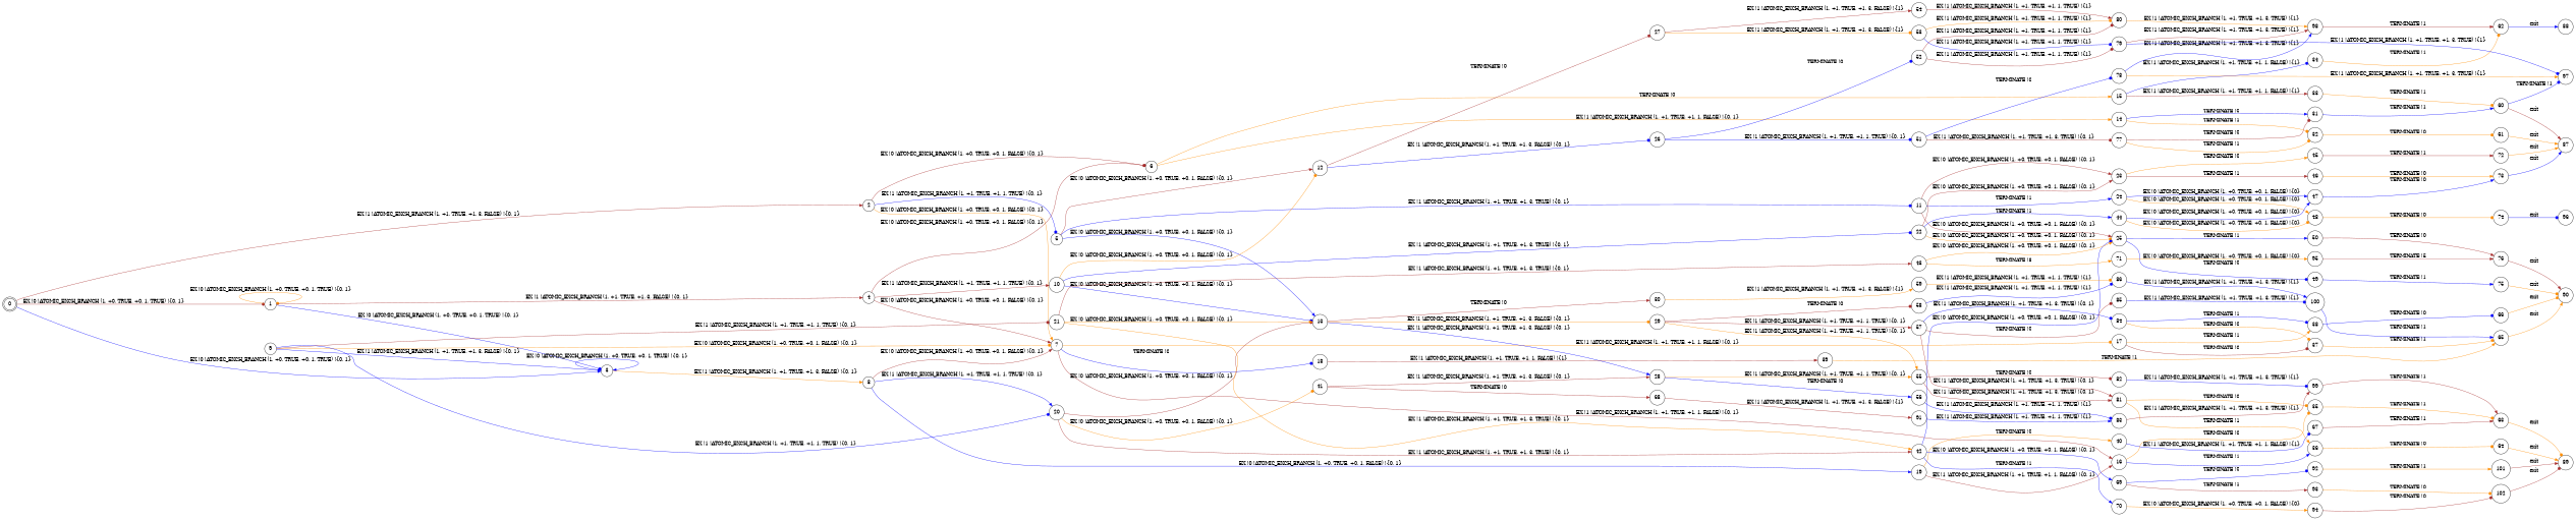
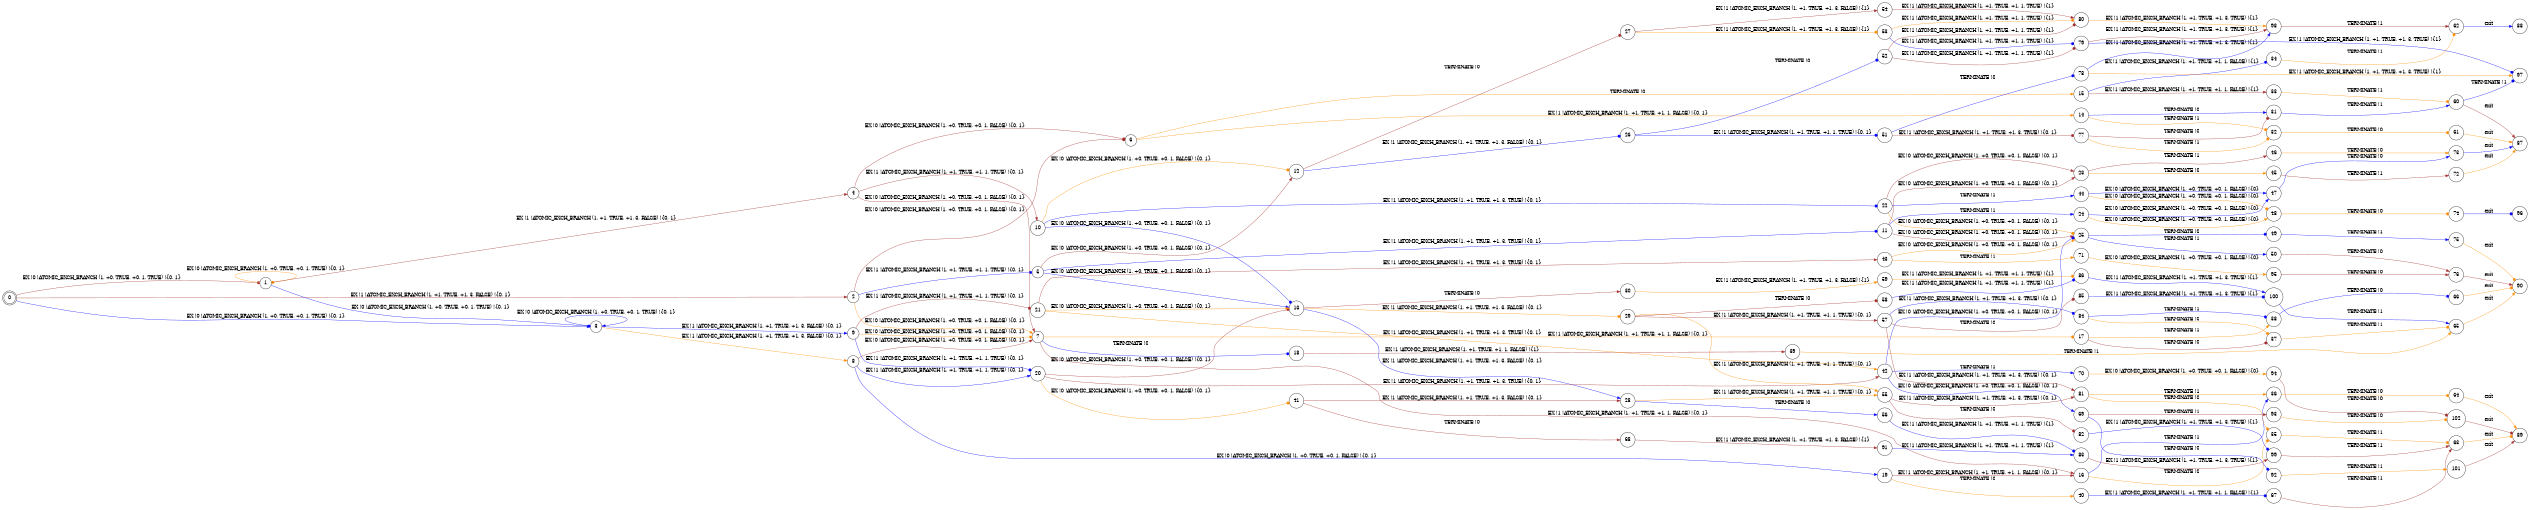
  digraph {
    rankdir=LR
    node [shape=circle]
    edge [arrowhead=normal color=darkorange]
    0 [peripheries=2]
    1
    2
    3
    4
    5
    6
    7
    8
    9
    10
    11
    12
    13
    14
    15
    16
    17
    18
    19
    20
    21
    22
    23
    24
    25
    26
    27
    28
    29
    30
    31
    32
    33
    34
    35
    36
    37
    38
    39
    40
    41
    42
    43
    44
    45
    46
    47
    48
    49
    50
    51
    52
    53
    54
    55
    56
    57
    58
    59
    60
    61
    62
    63
    64
    65
    66
    67
    68
    69
    70
    71
    72
    73
    74
    75
    76
    77
    78
    79
    80
    81
    82
    83
    84
    85
    86
    87
    97
    88
    89
    90
    91
    92
    93
    94
    95
    96
    98
    99
    100
    101
    102
    0 -> 1 [arrowhead=dot color=brown label="EX !0 !ATOMIC_EXCH_BRANCH (1, +0, TRUE, +0, 1, TRUE) !{0, 1}"]
    0 -> 2 [color=brown label="EX !1 !ATOMIC_EXCH_BRANCH (1, +1, TRUE, +1, 3, FALSE) !{0, 1}"]
    0 -> 3 [color=blue label="EX !0 !ATOMIC_EXCH_BRANCH (1, +0, TRUE, +0, 1, TRUE) !{0, 1}"]
    1 -> 1 [arrowhead=dot label="EX !0 !ATOMIC_EXCH_BRANCH (1, +0, TRUE, +0, 1, TRUE) !{0, 1}"]
    1 -> 3 [arrowhead=dot color=blue label="EX !0 !ATOMIC_EXCH_BRANCH (1, +0, TRUE, +0, 1, TRUE) !{0, 1}"]
    1 -> 4 [color=brown label="EX !1 !ATOMIC_EXCH_BRANCH (1, +1, TRUE, +1, 3, FALSE) !{0, 1}"]
    2 -> 5 [arrowhead=dot color=blue label="EX !1 !ATOMIC_EXCH_BRANCH (1, +1, TRUE, +1, 1, TRUE) !{0, 1}"]
    2 -> 6 [arrowhead=dot color=brown label="EX !0 !ATOMIC_EXCH_BRANCH (1, +0, TRUE, +0, 1, FALSE) !{0, 1}"]
    2 -> 7 [label="EX !0 !ATOMIC_EXCH_BRANCH (1, +0, TRUE, +0, 1, FALSE) !{0, 1}"]
    3 -> 3 [color=blue label="EX !0 !ATOMIC_EXCH_BRANCH (1, +0, TRUE, +0, 1, TRUE) !{0, 1}"]
    3 -> 8 [label="EX !1 !ATOMIC_EXCH_BRANCH (1, +1, TRUE, +1, 3, FALSE) !{0, 1}"]
-   9 -> 3 [color=blue label="EX !1 !ATOMIC_EXCH_BRANCH (1, +1, TRUE, +1, 3, FALSE) !{0, 1}"]
+   3 -> 9 [color=blue label="EX !1 !ATOMIC_EXCH_BRANCH (1, +1, TRUE, +1, 3, FALSE) !{0, 1}"]
    4 -> 6 [arrowhead=dot color=brown label="EX !0 !ATOMIC_EXCH_BRANCH (1, +0, TRUE, +0, 1, FALSE) !{0, 1}"]
    4 -> 7 [color=brown label="EX !0 !ATOMIC_EXCH_BRANCH (1, +0, TRUE, +0, 1, FALSE) !{0, 1}"]
    4 -> 10 [color=brown label="EX !1 !ATOMIC_EXCH_BRANCH (1, +1, TRUE, +1, 1, TRUE) !{0, 1}"]
    5 -> 11 [arrowhead=dot color=blue label="EX !1 !ATOMIC_EXCH_BRANCH (1, +1, TRUE, +1, 3, TRUE) !{0, 1}"]
    5 -> 12 [color=brown label="EX !0 !ATOMIC_EXCH_BRANCH (1, +0, TRUE, +0, 1, FALSE) !{0, 1}"]
    5 -> 13 [color=blue label="EX !0 !ATOMIC_EXCH_BRANCH (1, +0, TRUE, +0, 1, FALSE) !{0, 1}"]
    6 -> 14 [label="EX !1 !ATOMIC_EXCH_BRANCH (1, +1, TRUE, +1, 1, FALSE) !{0, 1}"]
    6 -> 15 [label="TERMINATE !0"]
    7 -> 16 [color=brown label="EX !1 !ATOMIC_EXCH_BRANCH (1, +1, TRUE, +1, 1, FALSE) !{0, 1}"]
    7 -> 17 [arrowhead=dot label="EX !1 !ATOMIC_EXCH_BRANCH (1, +1, TRUE, +1, 1, FALSE) !{0, 1}"]
    7 -> 18 [arrowhead=dot color=blue label="TERMINATE !0"]
    8 -> 7 [color=brown label="EX !0 !ATOMIC_EXCH_BRANCH (1, +0, TRUE, +0, 1, FALSE) !{0, 1}"]
    8 -> 19 [color=blue label="EX !0 !ATOMIC_EXCH_BRANCH (1, +0, TRUE, +0, 1, FALSE) !{0, 1}"]
    8 -> 20 [color=blue label="EX !1 !ATOMIC_EXCH_BRANCH (1, +1, TRUE, +1, 1, TRUE) !{0, 1}"]
    9 -> 7 [arrowhead=dot label="EX !0 !ATOMIC_EXCH_BRANCH (1, +0, TRUE, +0, 1, FALSE) !{0, 1}"]
    9 -> 20 [arrowhead=dot color=blue label="EX !1 !ATOMIC_EXCH_BRANCH (1, +1, TRUE, +1, 1, TRUE) !{0, 1}"]
    9 -> 21 [arrowhead=dot color=brown label="EX !1 !ATOMIC_EXCH_BRANCH (1, +1, TRUE, +1, 1, TRUE) !{0, 1}"]
    10 -> 12 [arrowhead=dot label="EX !0 !ATOMIC_EXCH_BRANCH (1, +0, TRUE, +0, 1, FALSE) !{0, 1}"]
    10 -> 13 [arrowhead=dot color=blue label="EX !0 !ATOMIC_EXCH_BRANCH (1, +0, TRUE, +0, 1, FALSE) !{0, 1}"]
    10 -> 22 [arrowhead=dot color=blue label="EX !1 !ATOMIC_EXCH_BRANCH (1, +1, TRUE, +1, 3, TRUE) !{0, 1}"]
    11 -> 23 [color=brown label="EX !0 !ATOMIC_EXCH_BRANCH (1, +0, TRUE, +0, 1, FALSE) !{0, 1}"]
    11 -> 24 [color=blue label="TERMINATE !1"]
    11 -> 25 [color=brown label="EX !0 !ATOMIC_EXCH_BRANCH (1, +0, TRUE, +0, 1, FALSE) !{0, 1}"]
    12 -> 26 [arrowhead=dot color=blue label="EX !1 !ATOMIC_EXCH_BRANCH (1, +1, TRUE, +1, 3, FALSE) !{0, 1}"]
    12 -> 27 [arrowhead=dot color=brown label="TERMINATE !0"]
    13 -> 28 [color=blue label="EX !1 !ATOMIC_EXCH_BRANCH (1, +1, TRUE, +1, 3, FALSE) !{0, 1}"]
    13 -> 29 [arrowhead=dot label="EX !1 !ATOMIC_EXCH_BRANCH (1, +1, TRUE, +1, 3, FALSE) !{0, 1}"]
    13 -> 30 [color=brown label="TERMINATE !0"]
    14 -> 31 [color=blue label="TERMINATE !0"]
    14 -> 32 [arrowhead=dot label="TERMINATE !1"]
    15 -> 33 [color=brown label="EX !1 !ATOMIC_EXCH_BRANCH (1, +1, TRUE, +1, 1, FALSE) !{1}"]
    15 -> 34 [arrowhead=dot color=blue label="EX !1 !ATOMIC_EXCH_BRANCH (1, +1, TRUE, +1, 1, FALSE) !{1}"]
    16 -> 35 [arrowhead=dot label="TERMINATE !0"]
    16 -> 36 [color=blue label="TERMINATE !1"]
    17 -> 37 [arrowhead=dot color=brown label="TERMINATE !0"]
    17 -> 38 [label="TERMINATE !1"]
    18 -> 39 [color=brown label="EX !1 !ATOMIC_EXCH_BRANCH (1, +1, TRUE, +1, 1, FALSE) !{1}"]
    19 -> 16 [color=brown label="EX !1 !ATOMIC_EXCH_BRANCH (1, +1, TRUE, +1, 1, FALSE) !{0, 1}"]
    19 -> 40 [label="TERMINATE !0"]
    20 -> 13 [arrowhead=dot color=brown label="EX !0 !ATOMIC_EXCH_BRANCH (1, +0, TRUE, +0, 1, FALSE) !{0, 1}"]
    20 -> 41 [arrowhead=dot label="EX !0 !ATOMIC_EXCH_BRANCH (1, +0, TRUE, +0, 1, FALSE) !{0, 1}"]
    20 -> 42 [color=brown label="EX !1 !ATOMIC_EXCH_BRANCH (1, +1, TRUE, +1, 3, TRUE) !{0, 1}"]
    21 -> 13 [label="EX !0 !ATOMIC_EXCH_BRANCH (1, +0, TRUE, +0, 1, FALSE) !{0, 1}"]
    21 -> 42 [label="EX !1 !ATOMIC_EXCH_BRANCH (1, +1, TRUE, +1, 3, TRUE) !{0, 1}"]
    21 -> 43 [color=brown label="EX !1 !ATOMIC_EXCH_BRANCH (1, +1, TRUE, +1, 3, TRUE) !{0, 1}"]
    22 -> 23 [color=brown label="EX !0 !ATOMIC_EXCH_BRANCH (1, +0, TRUE, +0, 1, FALSE) !{0, 1}"]
    22 -> 25 [arrowhead=dot label="EX !0 !ATOMIC_EXCH_BRANCH (1, +0, TRUE, +0, 1, FALSE) !{0, 1}"]
    22 -> 44 [color=blue label="TERMINATE !1"]
    23 -> 45 [label="TERMINATE !0"]
    23 -> 46 [color=brown label="TERMINATE !1"]
    24 -> 47 [color=blue label="EX !0 !ATOMIC_EXCH_BRANCH (1, +0, TRUE, +0, 1, FALSE) !{0}"]
    24 -> 48 [label="EX !0 !ATOMIC_EXCH_BRANCH (1, +0, TRUE, +0, 1, FALSE) !{0}"]
    25 -> 49 [arrowhead=dot color=blue label="TERMINATE !0"]
    25 -> 50 [color=blue label="TERMINATE !1"]
    26 -> 51 [arrowhead=dot color=blue label="EX !1 !ATOMIC_EXCH_BRANCH (1, +1, TRUE, +1, 1, TRUE) !{0, 1}"]
    26 -> 52 [arrowhead=dot color=blue label="TERMINATE !0"]
    27 -> 53 [arrowhead=dot label="EX !1 !ATOMIC_EXCH_BRANCH (1, +1, TRUE, +1, 3, FALSE) !{1}"]
    27 -> 54 [color=brown label="EX !1 !ATOMIC_EXCH_BRANCH (1, +1, TRUE, +1, 3, FALSE) !{1}"]
    28 -> 55 [label="EX !1 !ATOMIC_EXCH_BRANCH (1, +1, TRUE, +1, 1, TRUE) !{0, 1}"]
    28 -> 56 [color=blue label="TERMINATE !0"]
    29 -> 55 [label="EX !1 !ATOMIC_EXCH_BRANCH (1, +1, TRUE, +1, 1, TRUE) !{0, 1}"]
    29 -> 57 [color=brown label="EX !1 !ATOMIC_EXCH_BRANCH (1, +1, TRUE, +1, 1, TRUE) !{0, 1}"]
    29 -> 58 [arrowhead=dot color=brown label="TERMINATE !0"]
    30 -> 59 [label="EX !1 !ATOMIC_EXCH_BRANCH (1, +1, TRUE, +1, 3, FALSE) !{1}"]
    31 -> 60 [color=blue label="TERMINATE !1"]
    32 -> 61 [arrowhead=dot label="TERMINATE !0"]
    33 -> 60 [arrowhead=dot label="TERMINATE !1"]
    34 -> 62 [arrowhead=dot label="TERMINATE !1"]
    35 -> 63 [arrowhead=dot label="TERMINATE !1"]
    36 -> 64 [arrowhead=dot label="TERMINATE !0"]
    37 -> 65 [arrowhead=dot label="TERMINATE !1"]
    38 -> 66 [arrowhead=dot color=blue label="TERMINATE !0"]
    39 -> 65 [label="TERMINATE !1"]
    40 -> 67 [arrowhead=dot color=blue label="EX !1 !ATOMIC_EXCH_BRANCH (1, +1, TRUE, +1, 1, FALSE) !{1}"]
    41 -> 28 [color=brown label="EX !1 !ATOMIC_EXCH_BRANCH (1, +1, TRUE, +1, 3, FALSE) !{0, 1}"]
    41 -> 68 [color=brown label="TERMINATE !0"]
    42 -> 25 [arrowhead=dot color=blue label="EX !0 !ATOMIC_EXCH_BRANCH (1, +0, TRUE, +0, 1, FALSE) !{0, 1}"]
    42 -> 69 [color=blue label="EX !0 !ATOMIC_EXCH_BRANCH (1, +0, TRUE, +0, 1, FALSE) !{0, 1}"]
    42 -> 70 [color=blue label="TERMINATE !1"]
    43 -> 25 [label="EX !0 !ATOMIC_EXCH_BRANCH (1, +0, TRUE, +0, 1, FALSE) !{0, 1}"]
-   43 -> 71 [label="TERMINATE !8"]
+   43 -> 71 [label="TERMINATE !1"]
    44 -> 47 [color=blue label="EX !0 !ATOMIC_EXCH_BRANCH (1, +0, TRUE, +0, 1, FALSE) !{0}"]
    44 -> 48 [arrowhead=dot label="EX !0 !ATOMIC_EXCH_BRANCH (1, +0, TRUE, +0, 1, FALSE) !{0}"]
    45 -> 72 [color=brown label="TERMINATE !1"]
    46 -> 73 [label="TERMINATE !0"]
    47 -> 73 [color=blue label="TERMINATE !0"]
    48 -> 74 [arrowhead=dot label="TERMINATE !0"]
    49 -> 75 [color=blue label="TERMINATE !1"]
    50 -> 76 [color=brown label="TERMINATE !0"]
    51 -> 77 [arrowhead=dot color=brown label="EX !1 !ATOMIC_EXCH_BRANCH (1, +1, TRUE, +1, 3, TRUE) !{0, 1}"]
    51 -> 78 [arrowhead=dot color=blue label="TERMINATE !0"]
    52 -> 79 [arrowhead=dot color=brown label="EX !1 !ATOMIC_EXCH_BRANCH (1, +1, TRUE, +1, 1, TRUE) !{1}"]
    52 -> 80 [arrowhead=dot color=brown label="EX !1 !ATOMIC_EXCH_BRANCH (1, +1, TRUE, +1, 1, TRUE) !{1}"]
    53 -> 79 [arrowhead=dot color=blue label="EX !1 !ATOMIC_EXCH_BRANCH (1, +1, TRUE, +1, 1, TRUE) !{1}"]
    53 -> 80 [arrowhead=dot label="EX !1 !ATOMIC_EXCH_BRANCH (1, +1, TRUE, +1, 1, TRUE) !{1}"]
    54 -> 80 [color=brown label="EX !1 !ATOMIC_EXCH_BRANCH (1, +1, TRUE, +1, 1, TRUE) !{1}"]
    55 -> 81 [color=brown label="EX !1 !ATOMIC_EXCH_BRANCH (1, +1, TRUE, +1, 3, TRUE) !{0, 1}"]
    55 -> 82 [arrowhead=dot color=brown label="TERMINATE !0"]
    56 -> 83 [arrowhead=dot color=blue label="EX !1 !ATOMIC_EXCH_BRANCH (1, +1, TRUE, +1, 1, TRUE) !{1}"]
    57 -> 81 [color=brown label="EX !1 !ATOMIC_EXCH_BRANCH (1, +1, TRUE, +1, 3, TRUE) !{0, 1}"]
    57 -> 84 [arrowhead=dot color=blue label="EX !1 !ATOMIC_EXCH_BRANCH (1, +1, TRUE, +1, 3, TRUE) !{0, 1}"]
    57 -> 85 [arrowhead=dot color=brown label="TERMINATE !0"]
    58 -> 86 [arrowhead=dot color=blue label="EX !1 !ATOMIC_EXCH_BRANCH (1, +1, TRUE, +1, 1, TRUE) !{1}"]
    59 -> 86 [arrowhead=dot label="EX !1 !ATOMIC_EXCH_BRANCH (1, +1, TRUE, +1, 1, TRUE) !{1}"]
    60 -> 87 [color=brown label=exit]
    60 -> 97 [arrowhead=dot color=blue label="TERMINATE !1"]
    61 -> 87 [label=exit]
    62 -> 88 [color=blue label=exit]
    63 -> 89 [arrowhead=dot label=exit]
    64 -> 89 [label=exit]
    65 -> 90 [label=exit]
    66 -> 90 [arrowhead=dot label=exit]
    67 -> 63 [color=brown label="TERMINATE !1"]
    68 -> 91 [color=brown label="EX !1 !ATOMIC_EXCH_BRANCH (1, +1, TRUE, +1, 3, FALSE) !{1}"]
    69 -> 92 [arrowhead=dot color=blue label="TERMINATE !0"]
    69 -> 93 [color=brown label="TERMINATE !1"]
    70 -> 94 [label="EX !0 !ATOMIC_EXCH_BRANCH (1, +0, TRUE, +0, 1, FALSE) !{0}"]
    71 -> 95 [label="EX !0 !ATOMIC_EXCH_BRANCH (1, +0, TRUE, +0, 1, FALSE) !{0}"]
    72 -> 87 [label=exit]
    73 -> 87 [color=blue label=exit]
    74 -> 96 [arrowhead=dot color=blue label=exit]
    75 -> 90 [arrowhead=dot label=exit]
    76 -> 90 [color=brown label=exit]
    77 -> 31 [arrowhead=dot color=brown label="TERMINATE !0"]
    77 -> 32 [arrowhead=dot label="TERMINATE !1"]
    78 -> 97 [label="EX !1 !ATOMIC_EXCH_BRANCH (1, +1, TRUE, +1, 3, TRUE) !{1}"]
    78 -> 98 [color=blue label="EX !1 !ATOMIC_EXCH_BRANCH (1, +1, TRUE, +1, 3, TRUE) !{1}"]
    79 -> 97 [arrowhead=dot color=blue label="EX !1 !ATOMIC_EXCH_BRANCH (1, +1, TRUE, +1, 3, TRUE) !{1}"]
    79 -> 98 [color=brown label="EX !1 !ATOMIC_EXCH_BRANCH (1, +1, TRUE, +1, 3, TRUE) !{1}"]
    80 -> 98 [label="EX !1 !ATOMIC_EXCH_BRANCH (1, +1, TRUE, +1, 3, TRUE) !{1}"]
    81 -> 35 [arrowhead=dot label="TERMINATE !0"]
    81 -> 36 [label="TERMINATE !1"]
    82 -> 99 [arrowhead=dot color=blue label="EX !1 !ATOMIC_EXCH_BRANCH (1, +1, TRUE, +1, 3, TRUE) !{1}"]
    83 -> 99 [color=brown label="EX !1 !ATOMIC_EXCH_BRANCH (1, +1, TRUE, +1, 3, TRUE) !{1}"]
    84 -> 37 [arrowhead=dot label="TERMINATE !0"]
    84 -> 38 [arrowhead=dot color=blue label="TERMINATE !1"]
    85 -> 100 [arrowhead=dot color=blue label="EX !1 !ATOMIC_EXCH_BRANCH (1, +1, TRUE, +1, 3, TRUE) !{1}"]
    86 -> 100 [color=blue label="EX !1 !ATOMIC_EXCH_BRANCH (1, +1, TRUE, +1, 3, TRUE) !{1}"]
    91 -> 83 [color=blue label="EX !1 !ATOMIC_EXCH_BRANCH (1, +1, TRUE, +1, 1, TRUE) !{1}"]
    92 -> 101 [label="TERMINATE !1"]
    93 -> 102 [arrowhead=dot label="TERMINATE !0"]
    94 -> 102 [arrowhead=dot color=brown label="TERMINATE !0"]
-   95 -> 76 [color=brown label="TERMINATE !5"]
+   95 -> 76 [color=brown label="TERMINATE !0"]
    98 -> 62 [color=brown label="TERMINATE !1"]
    99 -> 63 [color=brown label="TERMINATE !1"]
    100 -> 65 [color=blue label="TERMINATE !1"]
    101 -> 89 [color=brown label=exit]
    102 -> 89 [arrowhead=dot color=brown label=exit]
  }
